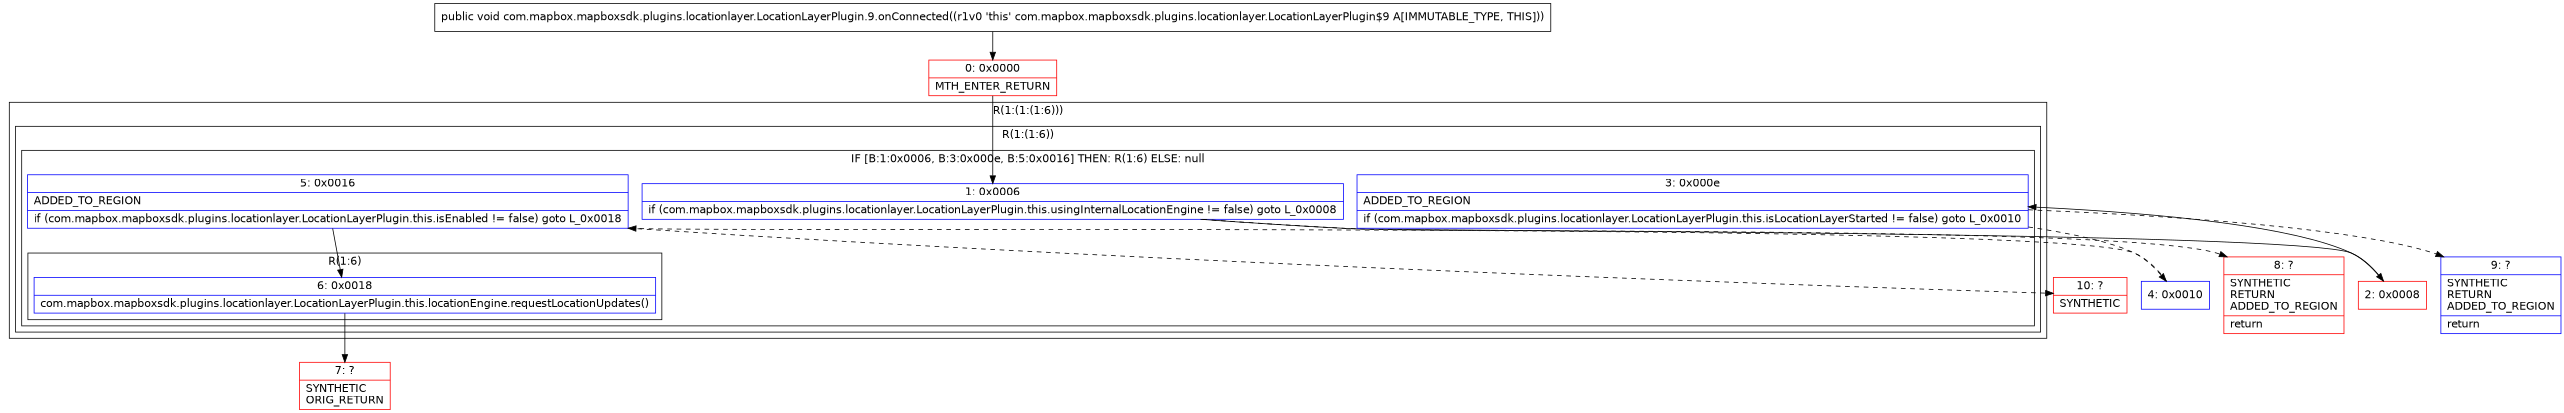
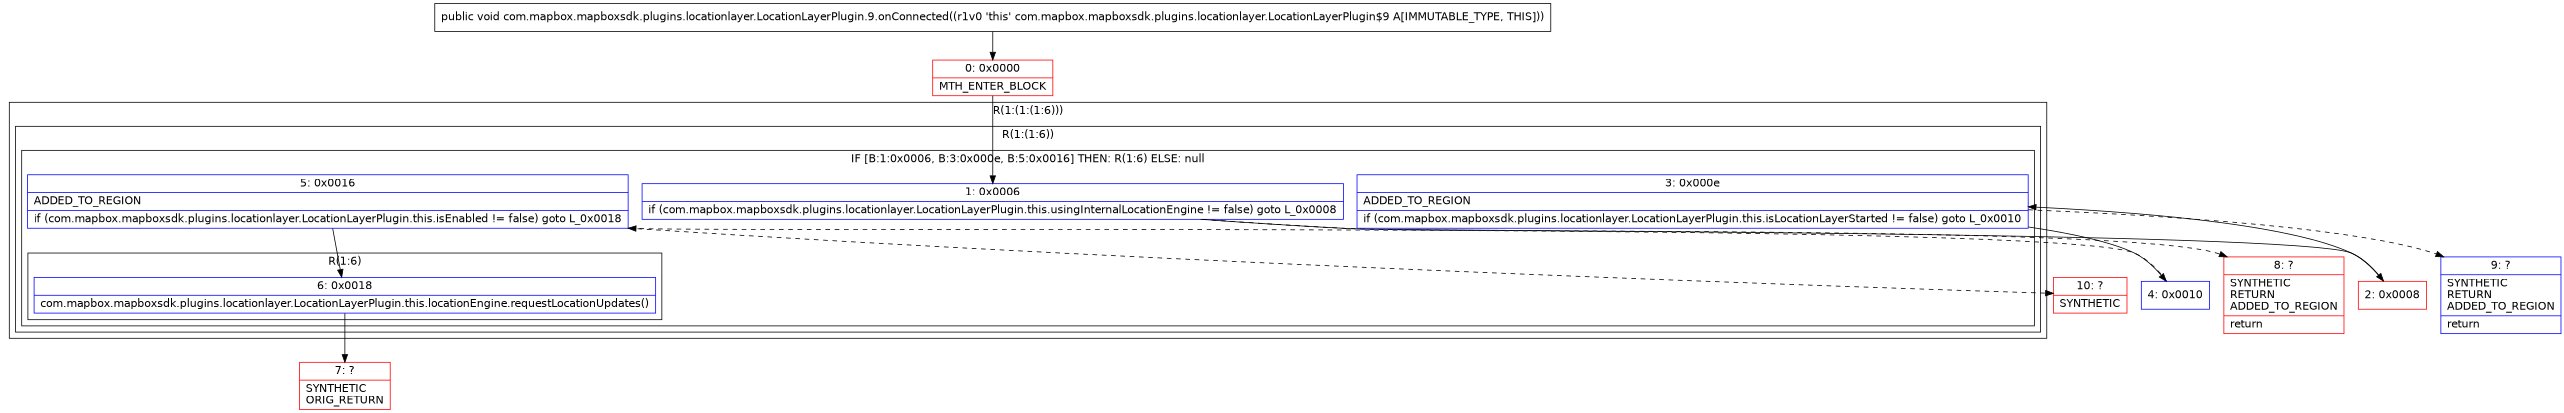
  digraph {
    fontname="DejaVu Sans"
    node [color=blue fontname="DejaVu Sans" shape=record]
    edge [fontname="DejaVu Sans"]
    n1 [label="{6\:\ 0x0018|com.mapbox.mapboxsdk.plugins.locationlayer.LocationLayerPlugin.this.locationEngine.requestLocationUpdates()\l}"]
    n2 [label="{1\:\ 0x0006|if (com.mapbox.mapboxsdk.plugins.locationlayer.LocationLayerPlugin.this.usingInternalLocationEngine != false) goto L_0x0008\l}"]
    n3 [label="{3\:\ 0x000e|ADDED_TO_REGION\l|if (com.mapbox.mapboxsdk.plugins.locationlayer.LocationLayerPlugin.this.isLocationLayerStarted != false) goto L_0x0010\l}"]
    n4 [label="{5\:\ 0x0016|ADDED_TO_REGION\l|if (com.mapbox.mapboxsdk.plugins.locationlayer.LocationLayerPlugin.this.isEnabled != false) goto L_0x0018\l}"]
    n5 [color=red label="{7\:\ ?|SYNTHETIC\lORIG_RETURN\l}"]
    n6 [color=red label="{2\:\ 0x0008}"]
    n7 [color=red label="{8\:\ ?|SYNTHETIC\lRETURN\lADDED_TO_REGION\l|return\l}"]
    n8 [label="{4\:\ 0x0010}"]
    n9 [label="{9\:\ ?|SYNTHETIC\lRETURN\lADDED_TO_REGION\l|return\l}"]
    n10 [color=red label="{10\:\ ?|SYNTHETIC\l}"]
-   n11 [color=red label="{0\:\ 0x0000|MTH_ENTER_RETURN\l}"]
+   n11 [color=red label="{0\:\ 0x0000|MTH_ENTER_BLOCK\l}"]
    n12 [label="{public void com.mapbox.mapboxsdk.plugins.locationlayer.LocationLayerPlugin.9.onConnected((r1v0 'this' com.mapbox.mapboxsdk.plugins.locationlayer.LocationLayerPlugin$9 A[IMMUTABLE_TYPE, THIS])) }" color=""]
    subgraph cluster_1 {
      label="R(1:(1:(1:6)))"
      subgraph cluster_2 {
        label="R(1:(1:6))"
        subgraph cluster_3 {
          label="IF [B:1:0x0006, B:3:0x000e, B:5:0x0016] THEN: R(1:6) ELSE: null"
          n2
          n3
          n4
          subgraph cluster_4 {
            label="R(1:6)"
            n1
          }
        }
      }
    }
    n1 -> n5
    n2 -> n6
    n2 -> n7 [style=dashed]
-   n3 -> n8 [style=dashed]
+   n3 -> n8
    n3 -> n9 [style=dashed]
    n4 -> n1
    n4 -> n10 [style=dashed]
    n6 -> n3
    n8 -> n4 [style=dashed]
    n11 -> n2
    n12 -> n11
  }
